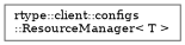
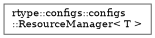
  digraph {
    rankdir=LR
    fontname="DejaVu Serif"
-   n1 [color=grey40 fillcolor=white fontname="DejaVu Serif" fontsize=10 height=0.2 label="rtype::client::configs\l::ResourceManager\< T \>" shape=box style=filled width=0.4]
+   n1 [color=grey40 fillcolor=white fontname="DejaVu Serif" fontsize=10 height=0.2 label="rtype::configs::configs\l::ResourceManager\< T \>" shape=box style=filled width=0.4]
  }
